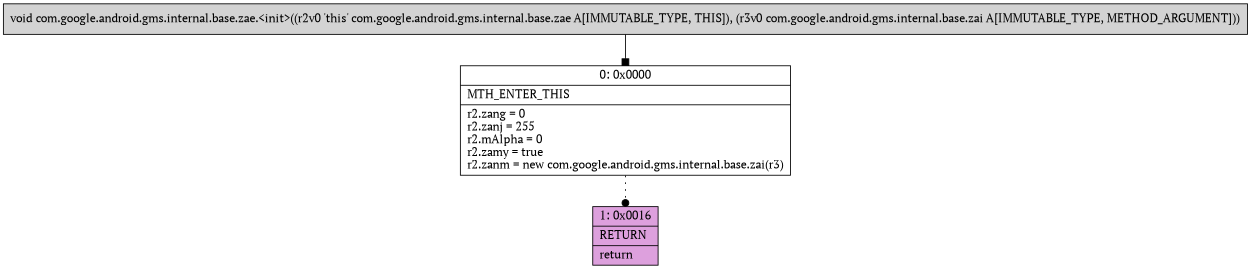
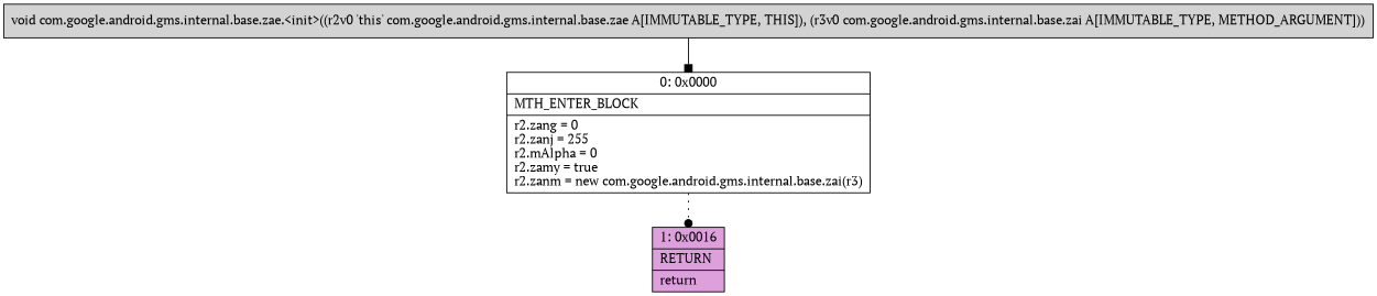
  digraph {
    fontname="PT Serif"
    node [shape=record style=filled fontname="PT Serif"]
    edge [fontname="PT Serif"]
-   n1 [label="{0\:\ 0x0000|MTH_ENTER_THIS\l|r2.zang = 0\lr2.zanj = 255\lr2.mAlpha = 0\lr2.zamy = true\lr2.zanm = new com.google.android.gms.internal.base.zai(r3)\l}" fillcolor=white]
+   n1 [label="{0\:\ 0x0000|MTH_ENTER_BLOCK\l|r2.zang = 0\lr2.zanj = 255\lr2.mAlpha = 0\lr2.zamy = true\lr2.zanm = new com.google.android.gms.internal.base.zai(r3)\l}" fillcolor=white]
    n2 [label="{1\:\ 0x0016|RETURN\l|return\l}" fillcolor=plum]
    n3 [label="{void com.google.android.gms.internal.base.zae.\<init\>((r2v0 'this' com.google.android.gms.internal.base.zae A[IMMUTABLE_TYPE, THIS]), (r3v0 com.google.android.gms.internal.base.zai A[IMMUTABLE_TYPE, METHOD_ARGUMENT])) }" fillcolor=lightgrey]
    n1 -> n2 [style=dotted arrowhead=dot]
    n3 -> n1 [style=solid arrowhead=box]
  }
